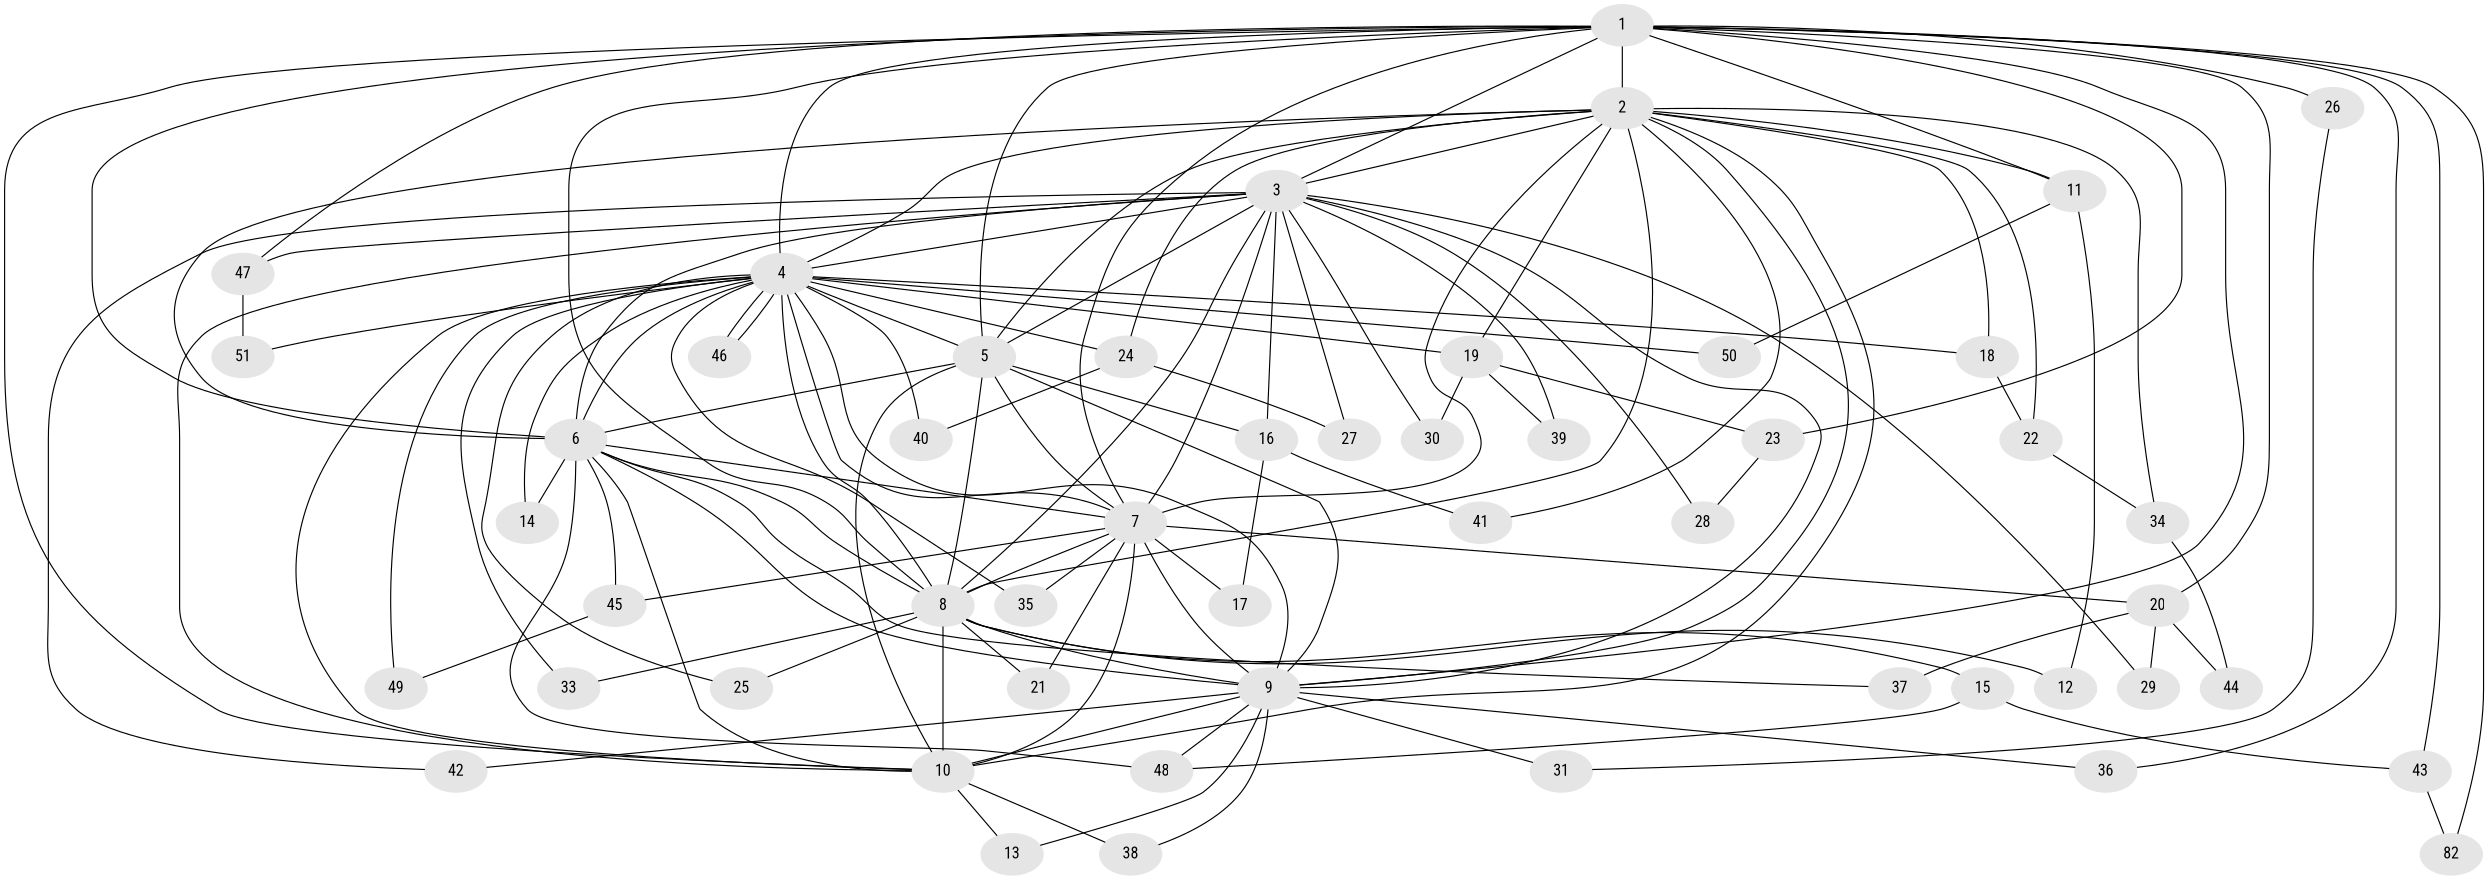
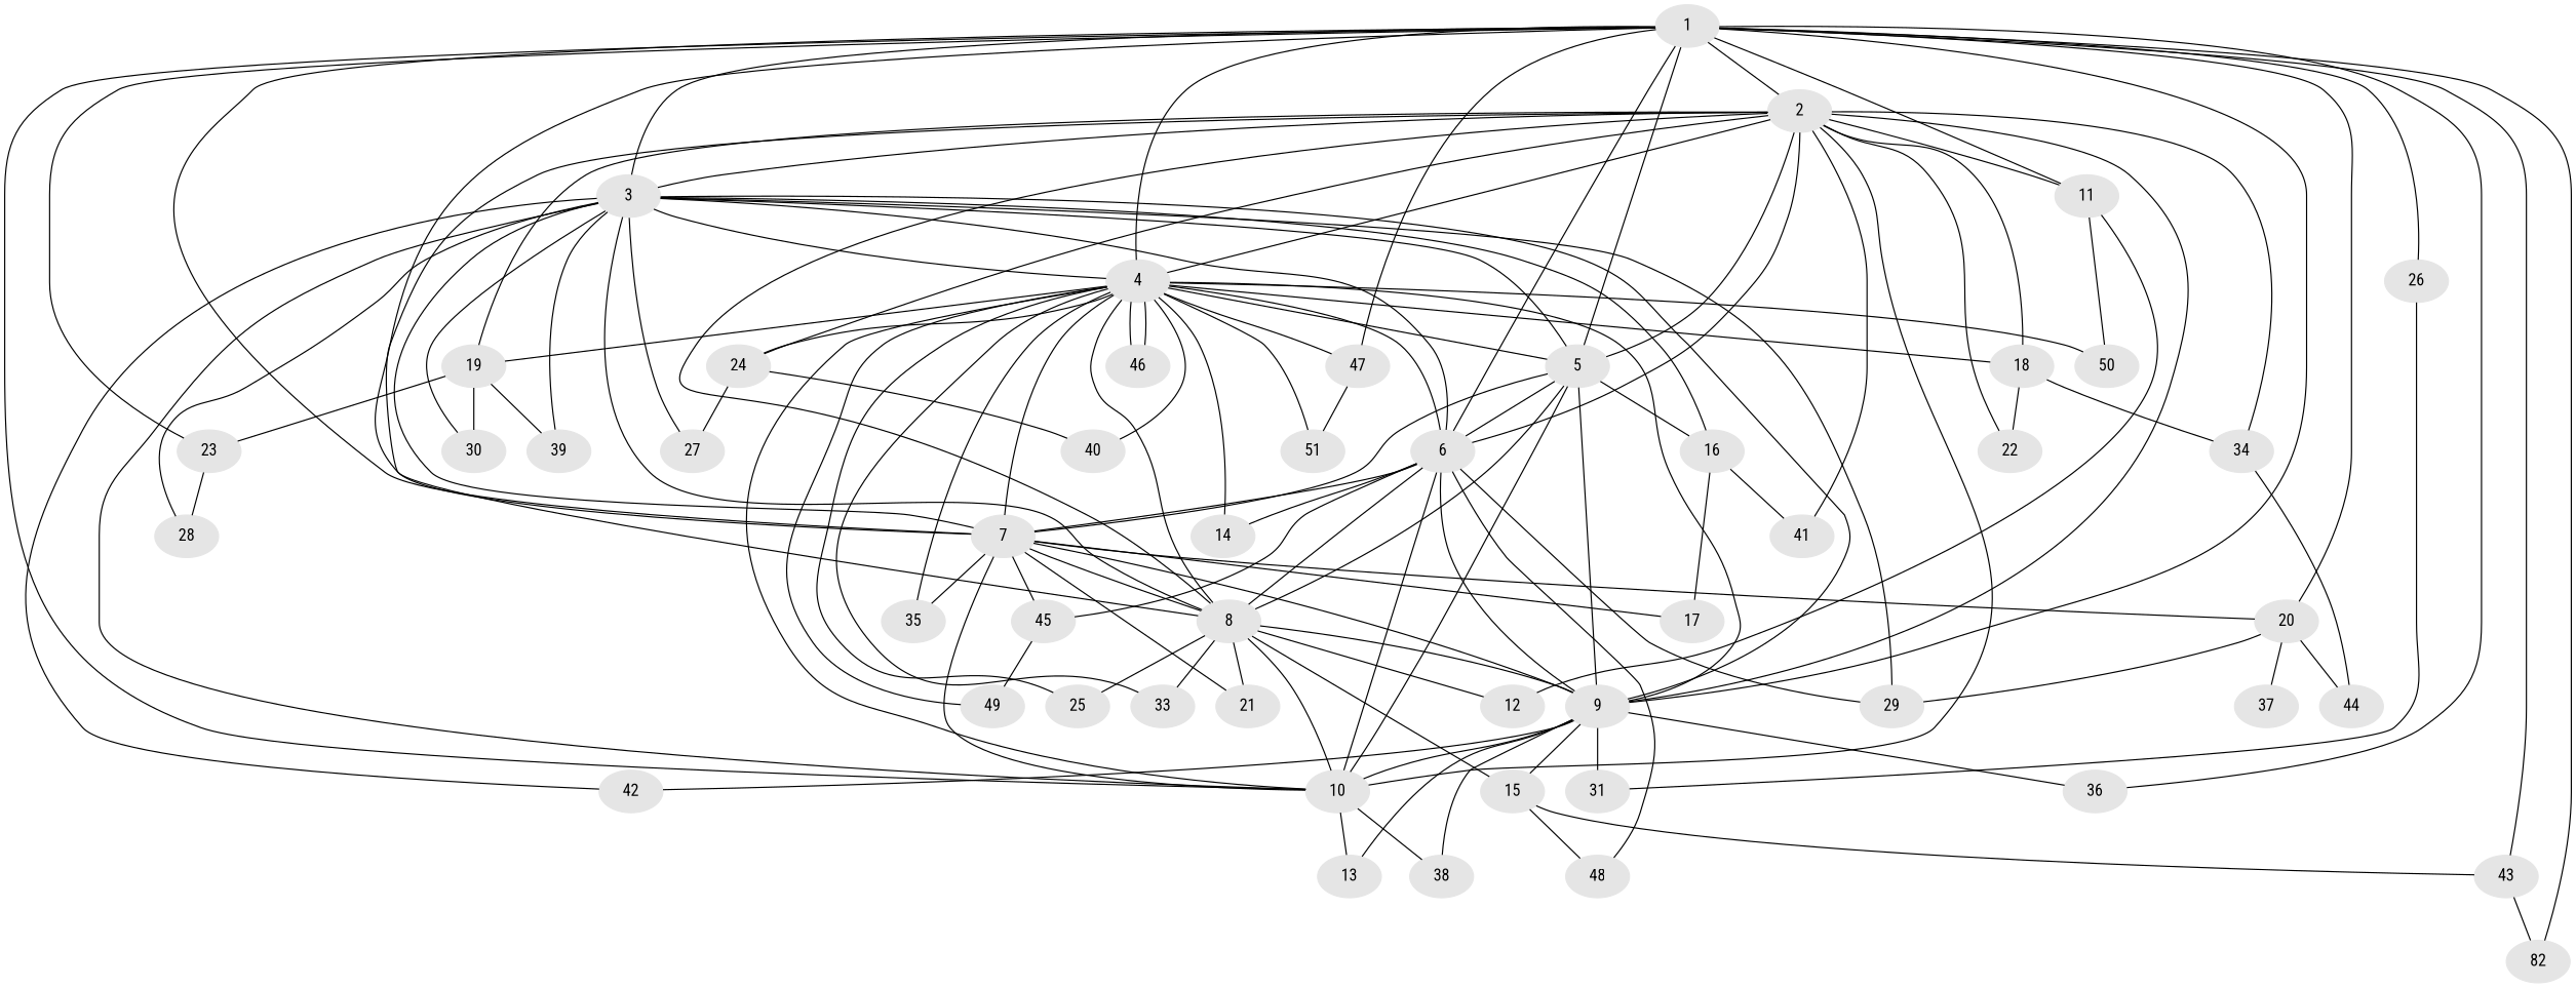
  graph {
    fontname="Roboto Condensed"
    node [color=gray90 fontname="Roboto Condensed" style=filled]
    edge [fontname="Roboto Condensed"]
    1
    2
    3
    4
    5
    6
    7
    8
    9
    10
    11
    20
    23
    26
    36
    43
    47
    n18 [label=82]
    18
    19
    22
    24
    34
    41
    16
    27
    28
    29
    30
    39
    42
    14
    25
    33
    35
    40
    46
    49
    50
    51
    37
    45
    48
    17
    21
    12
    15
    13
    31
    38
    44
    1 -- 2
    1 -- 3
    1 -- 4
    1 -- 5
    1 -- 6
    1 -- 7
    1 -- 8
    1 -- 9
    1 -- 10
    1 -- 11
    1 -- 20
    1 -- 23
    1 -- 26
    1 -- 36
    1 -- 43
    1 -- 47
    1 -- n18
    2 -- 3
    2 -- 4
    2 -- 5
    2 -- 6
    2 -- 7
    2 -- 8
    2 -- 9
    2 -- 10
    2 -- 11
    2 -- 18
    2 -- 19
    2 -- 22
    2 -- 24
    2 -- 34
    2 -- 41
    3 -- 4
    3 -- 5
    3 -- 6
    3 -- 7
    3 -- 8
    3 -- 9
    3 -- 10
-   3 -- 47
+   4 -- 47
    3 -- 16
    3 -- 27
    3 -- 28
    3 -- 29
    3 -- 30
    3 -- 39
    3 -- 42
    4 -- 5
    4 -- 6
    4 -- 7
    4 -- 8
    4 -- 9
    4 -- 10
    4 -- 18
    4 -- 19
    4 -- 24
    4 -- 14
    4 -- 25
    4 -- 33
    4 -- 35
    4 -- 40
    4 -- 46
    4 -- 46
    4 -- 49
    4 -- 50
    4 -- 51
    5 -- 6
    5 -- 7
    5 -- 8
    5 -- 9
    5 -- 10
    5 -- 16
    6 -- 7
    6 -- 8
    6 -- 9
    6 -- 10
    6 -- 14
-   6 -- 37
+   6 -- 29
    6 -- 45
    6 -- 48
    7 -- 8
    7 -- 9
    7 -- 10
    7 -- 20
    7 -- 35
    7 -- 45
    7 -- 17
    7 -- 21
    8 -- 9
    8 -- 10
    8 -- 25
    8 -- 33
    8 -- 21
    8 -- 12
    8 -- 15
    9 -- 10
    9 -- 36
    9 -- 42
-   9 -- 48
+   9 -- 15
    9 -- 13
    9 -- 31
    9 -- 38
    10 -- 13
    10 -- 38
    11 -- 50
    11 -- 12
    20 -- 29
    20 -- 37
    20 -- 44
    23 -- 28
    26 -- 31
    43 -- n18
    47 -- 51
    18 -- 22
    19 -- 23
    19 -- 30
    19 -- 39
-   22 -- 34
+   18 -- 34
    24 -- 27
    24 -- 40
    34 -- 44
    16 -- 41
    16 -- 17
    45 -- 49
    15 -- 43
    15 -- 48
  }
